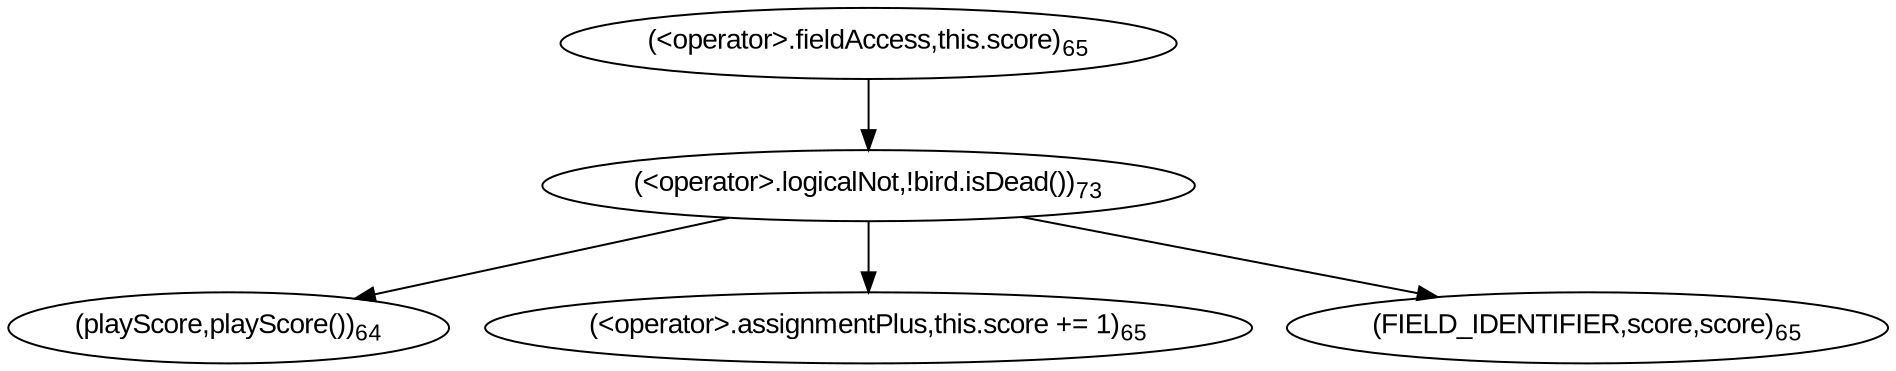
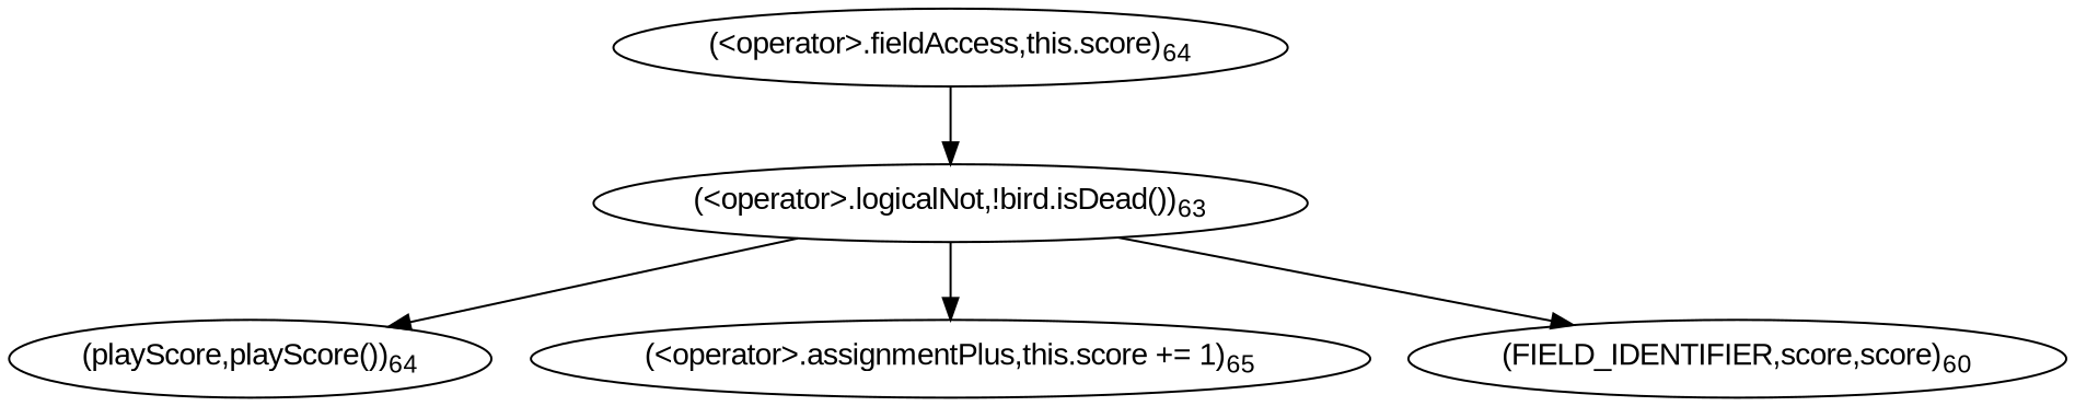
  digraph {
    fontname="Liberation Sans"
    node [fontname="Liberation Sans"]
    edge [fontname="Liberation Sans"]
-   n1 [label=<(&lt;operator&gt;.logicalNot,!bird.isDead())<SUB>73</SUB>>]
+   n1 [label=<(&lt;operator&gt;.logicalNot,!bird.isDead())<SUB>63</SUB>>]
    n2 [label=<(playScore,playScore())<SUB>64</SUB>>]
    n3 [label=<(&lt;operator&gt;.assignmentPlus,this.score += 1)<SUB>65</SUB>>]
-   n4 [label=<(FIELD_IDENTIFIER,score,score)<SUB>65</SUB>>]
-   n5 [label=<(&lt;operator&gt;.fieldAccess,this.score)<SUB>65</SUB>>]
+   n4 [label=<(FIELD_IDENTIFIER,score,score)<SUB>60</SUB>>]
+   n5 [label=<(&lt;operator&gt;.fieldAccess,this.score)<SUB>64</SUB>>]
    n1 -> n2
    n1 -> n3
    n1 -> n4
    n5 -> n1
  }
